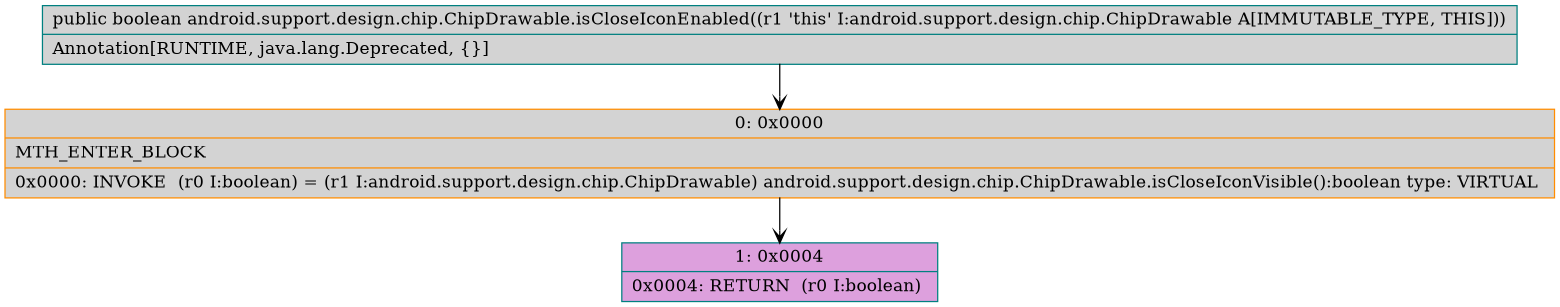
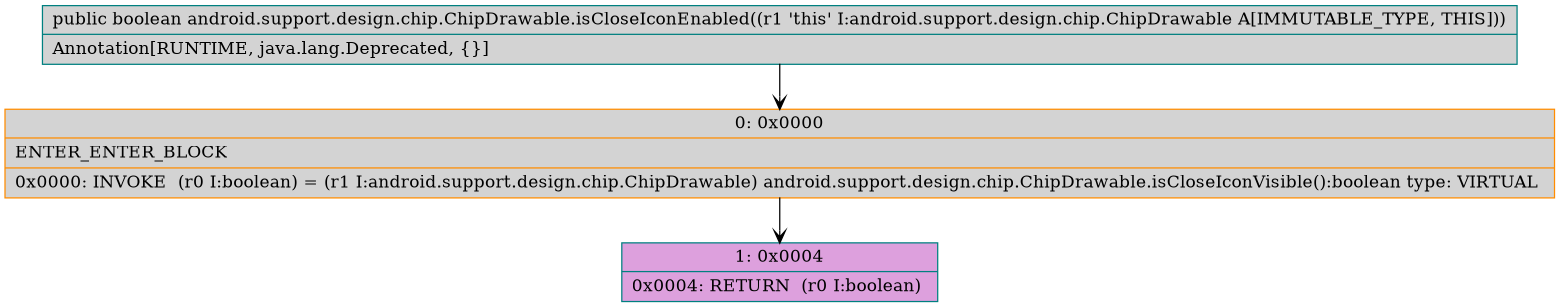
  digraph {
    fontname="DejaVu Serif"
    node [shape=record style=filled fillcolor=lightgrey color=teal fontname="DejaVu Serif"]
    edge [arrowhead=vee fontname="DejaVu Serif"]
-   n1 [label="{0\:\ 0x0000|MTH_ENTER_BLOCK\l|0x0000: INVOKE  (r0 I:boolean) = (r1 I:android.support.design.chip.ChipDrawable) android.support.design.chip.ChipDrawable.isCloseIconVisible():boolean type: VIRTUAL \l}" color=darkorange]
+   n1 [label="{0\:\ 0x0000|ENTER_ENTER_BLOCK\l|0x0000: INVOKE  (r0 I:boolean) = (r1 I:android.support.design.chip.ChipDrawable) android.support.design.chip.ChipDrawable.isCloseIconVisible():boolean type: VIRTUAL \l}" color=darkorange]
    n2 [label="{1\:\ 0x0004|0x0004: RETURN  (r0 I:boolean) \l}" fillcolor=plum]
    n3 [label="{public boolean android.support.design.chip.ChipDrawable.isCloseIconEnabled((r1 'this' I:android.support.design.chip.ChipDrawable A[IMMUTABLE_TYPE, THIS]))  | Annotation[RUNTIME, java.lang.Deprecated, \{\}]\l}"]
    n1 -> n2
    n3 -> n1
  }
